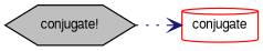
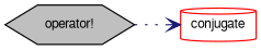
  digraph {
    rankdir=LR
    node [fontname=FreeSans fontsize=10]
-   n1 [color=black fillcolor=grey75 fontcolor=black height=0.2 label="conjugate!" shape=hexagon style=filled width=0.4]
+   n1 [color=black fillcolor=grey75 fontcolor=black height=0.2 label="operator!" shape=hexagon style=filled width=0.4]
    n2 [color=red height=0.2 label=conjugate shape=cylinder width=0.4]
    n1 -> n2 [color=midnightblue fontname=FreeSans fontsize=10 labelfontname=FreeSans labelfontsize=10 style=dotted arrowhead=vee]
  }
